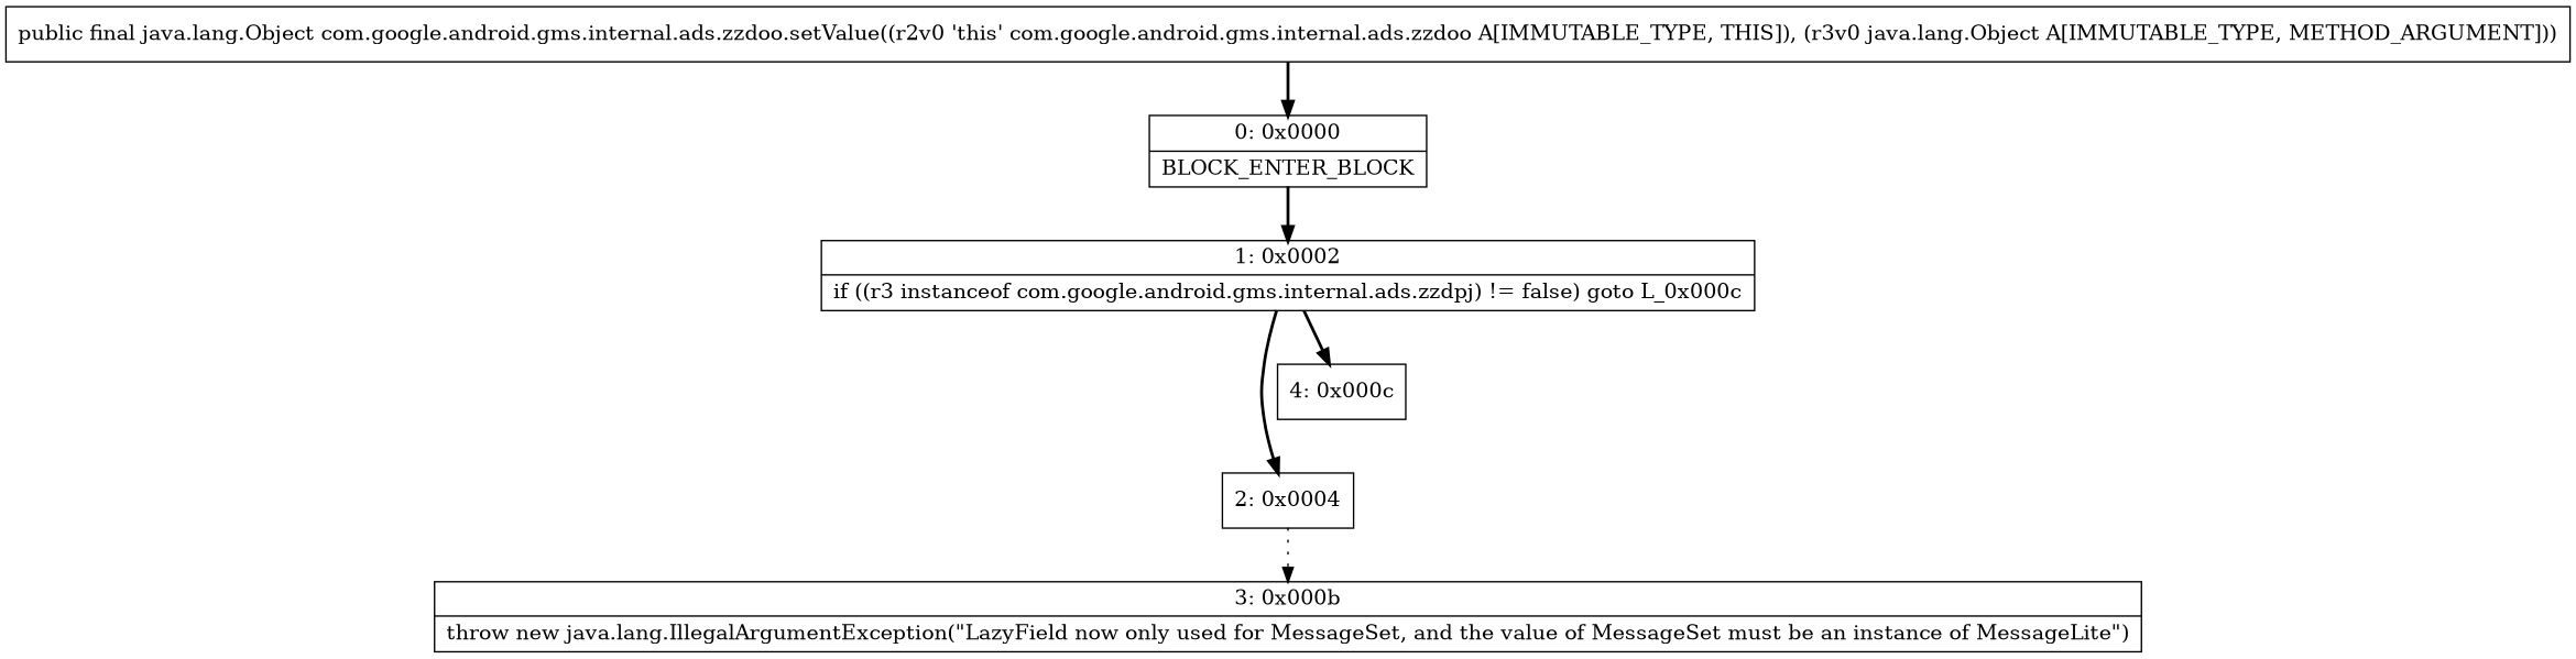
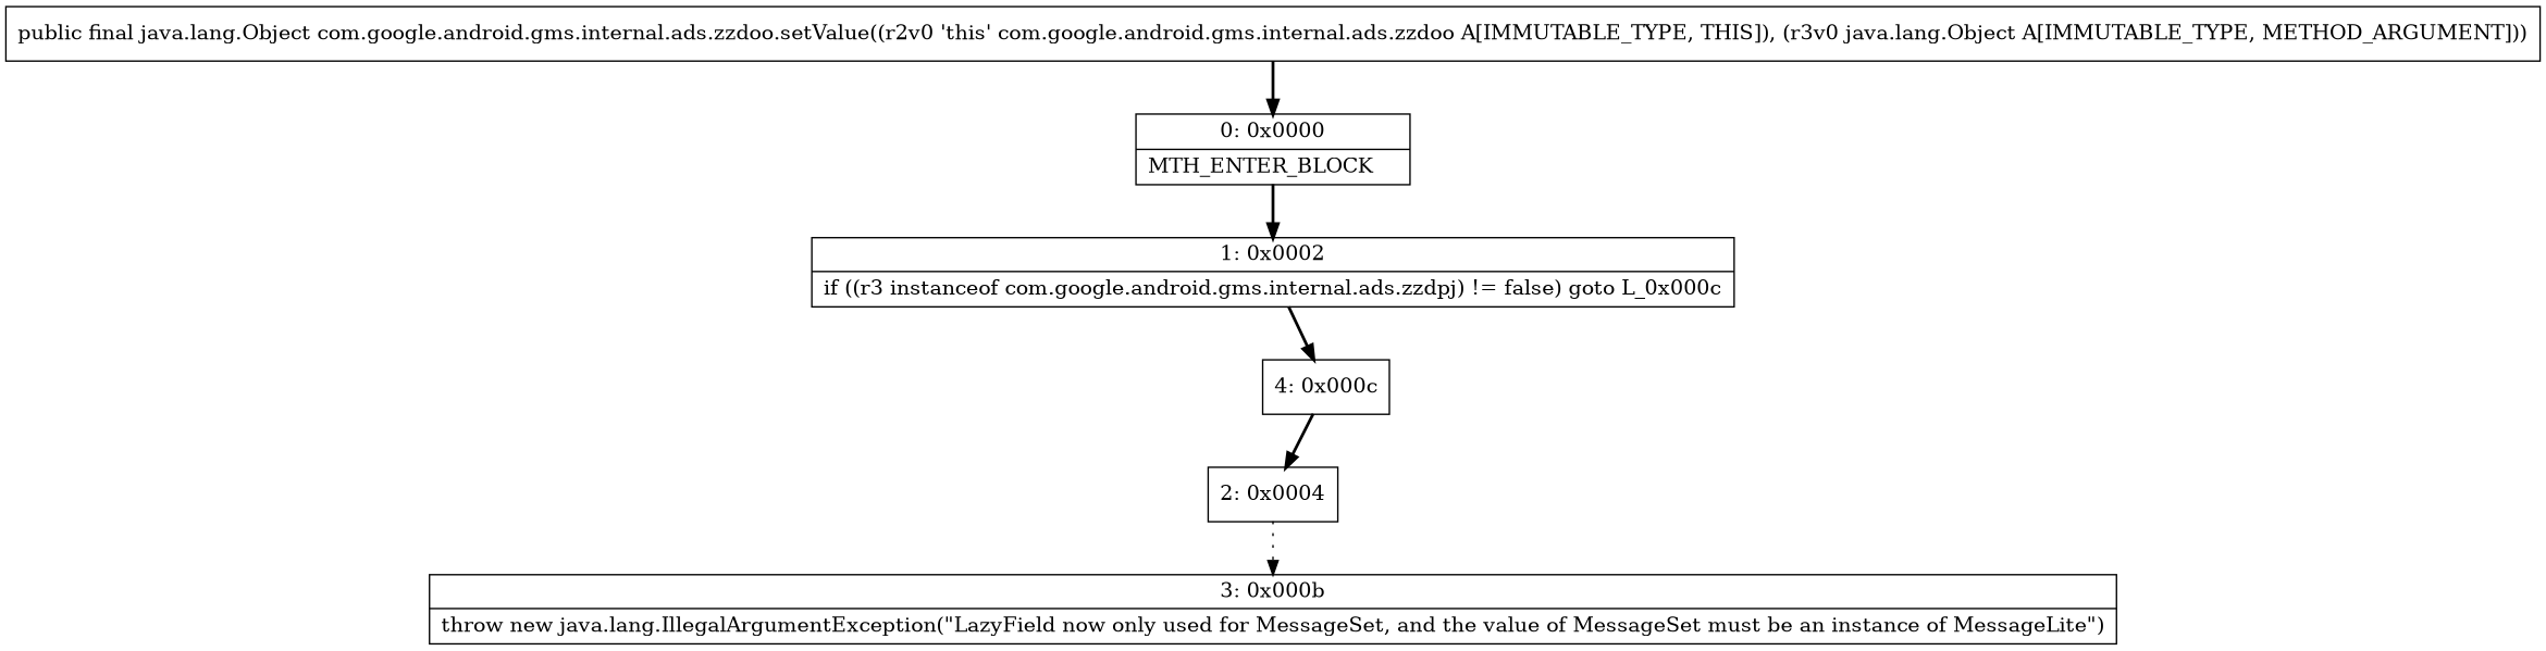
  digraph {
    node [shape=record]
    edge [style=bold]
-   n1 [label="{0\:\ 0x0000|BLOCK_ENTER_BLOCK\l}"]
+   n1 [label="{0\:\ 0x0000|MTH_ENTER_BLOCK\l}"]
    n2 [label="{1\:\ 0x0002|if ((r3 instanceof com.google.android.gms.internal.ads.zzdpj) != false) goto L_0x000c\l}"]
    n3 [label="{2\:\ 0x0004}"]
    n4 [label="{4\:\ 0x000c}"]
    n5 [label="{3\:\ 0x000b|throw new java.lang.IllegalArgumentException(\"LazyField now only used for MessageSet, and the value of MessageSet must be an instance of MessageLite\")\l}"]
    n6 [label="{public final java.lang.Object com.google.android.gms.internal.ads.zzdoo.setValue((r2v0 'this' com.google.android.gms.internal.ads.zzdoo A[IMMUTABLE_TYPE, THIS]), (r3v0 java.lang.Object A[IMMUTABLE_TYPE, METHOD_ARGUMENT])) }"]
    n1 -> n2
-   n2 -> n3
+   n4 -> n3
    n2 -> n4
    n3 -> n5 [style=dotted]
    n6 -> n1
  }
